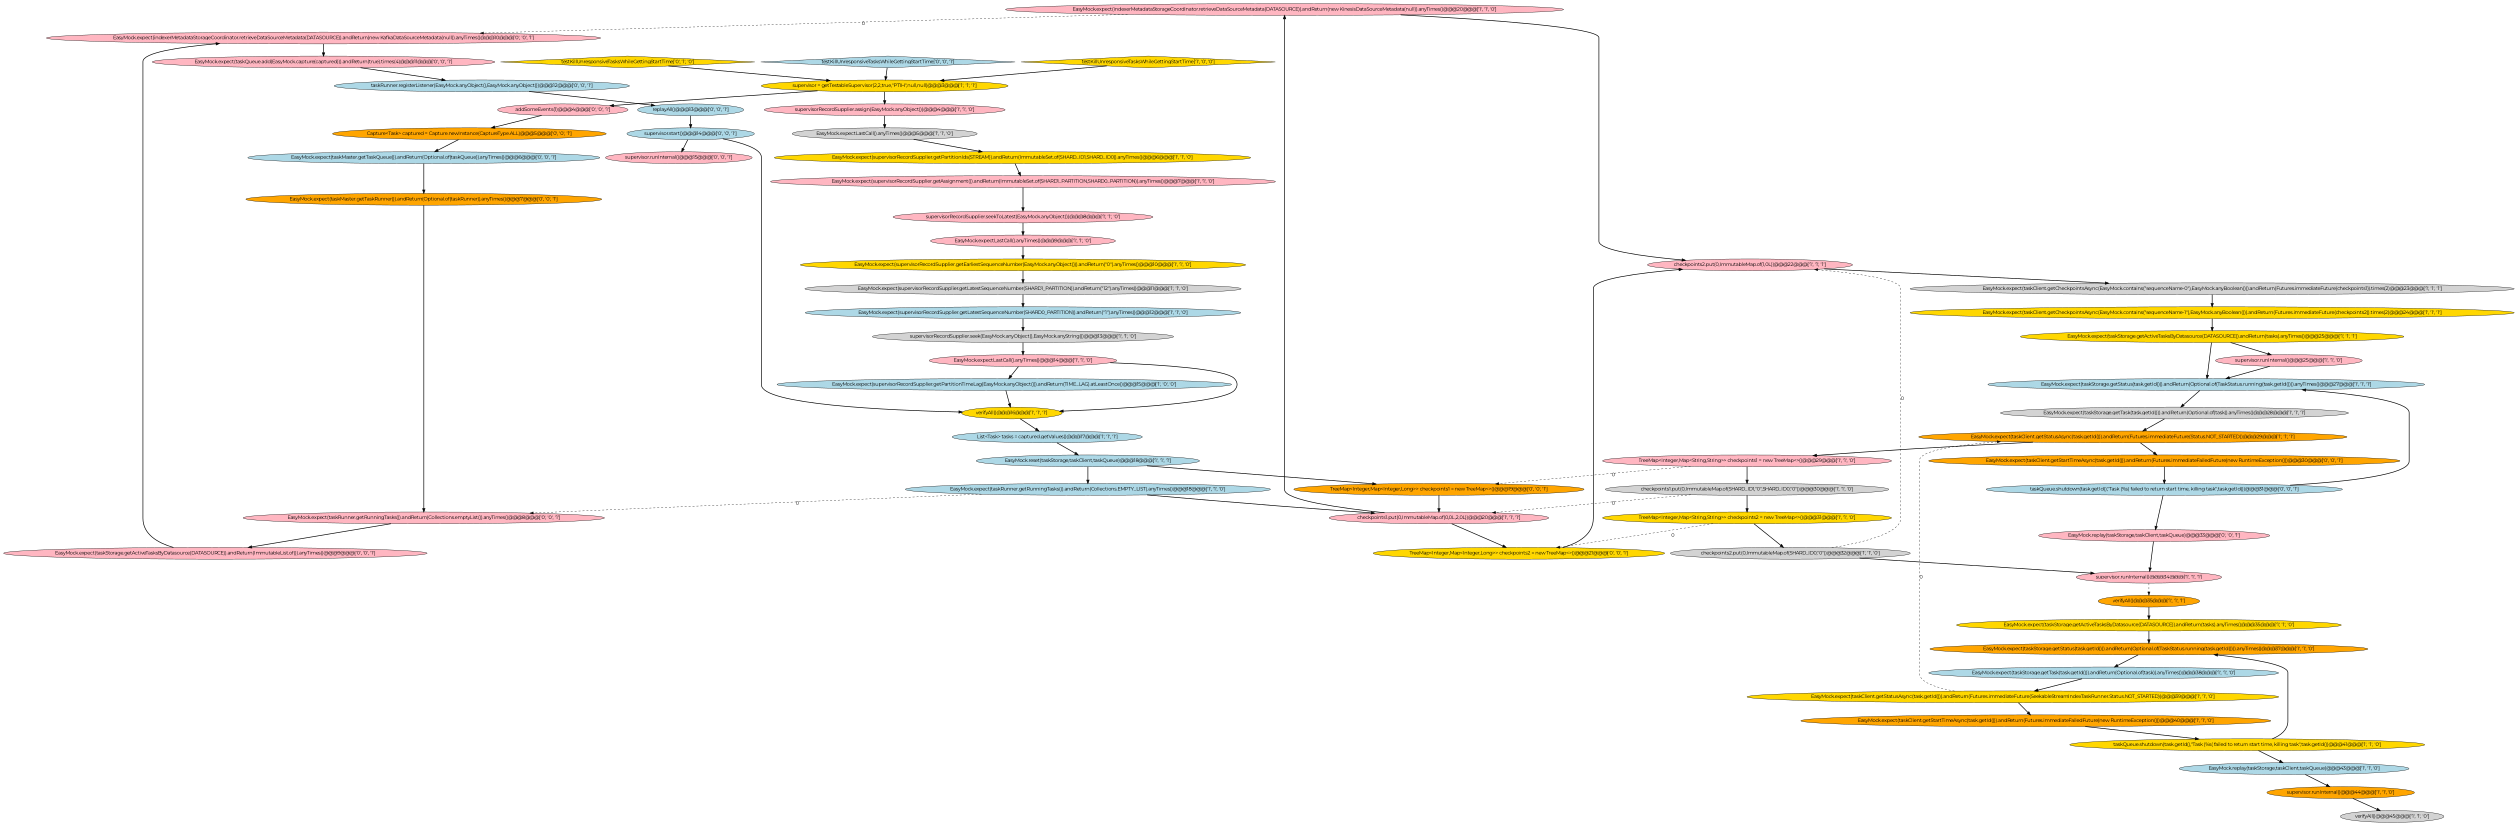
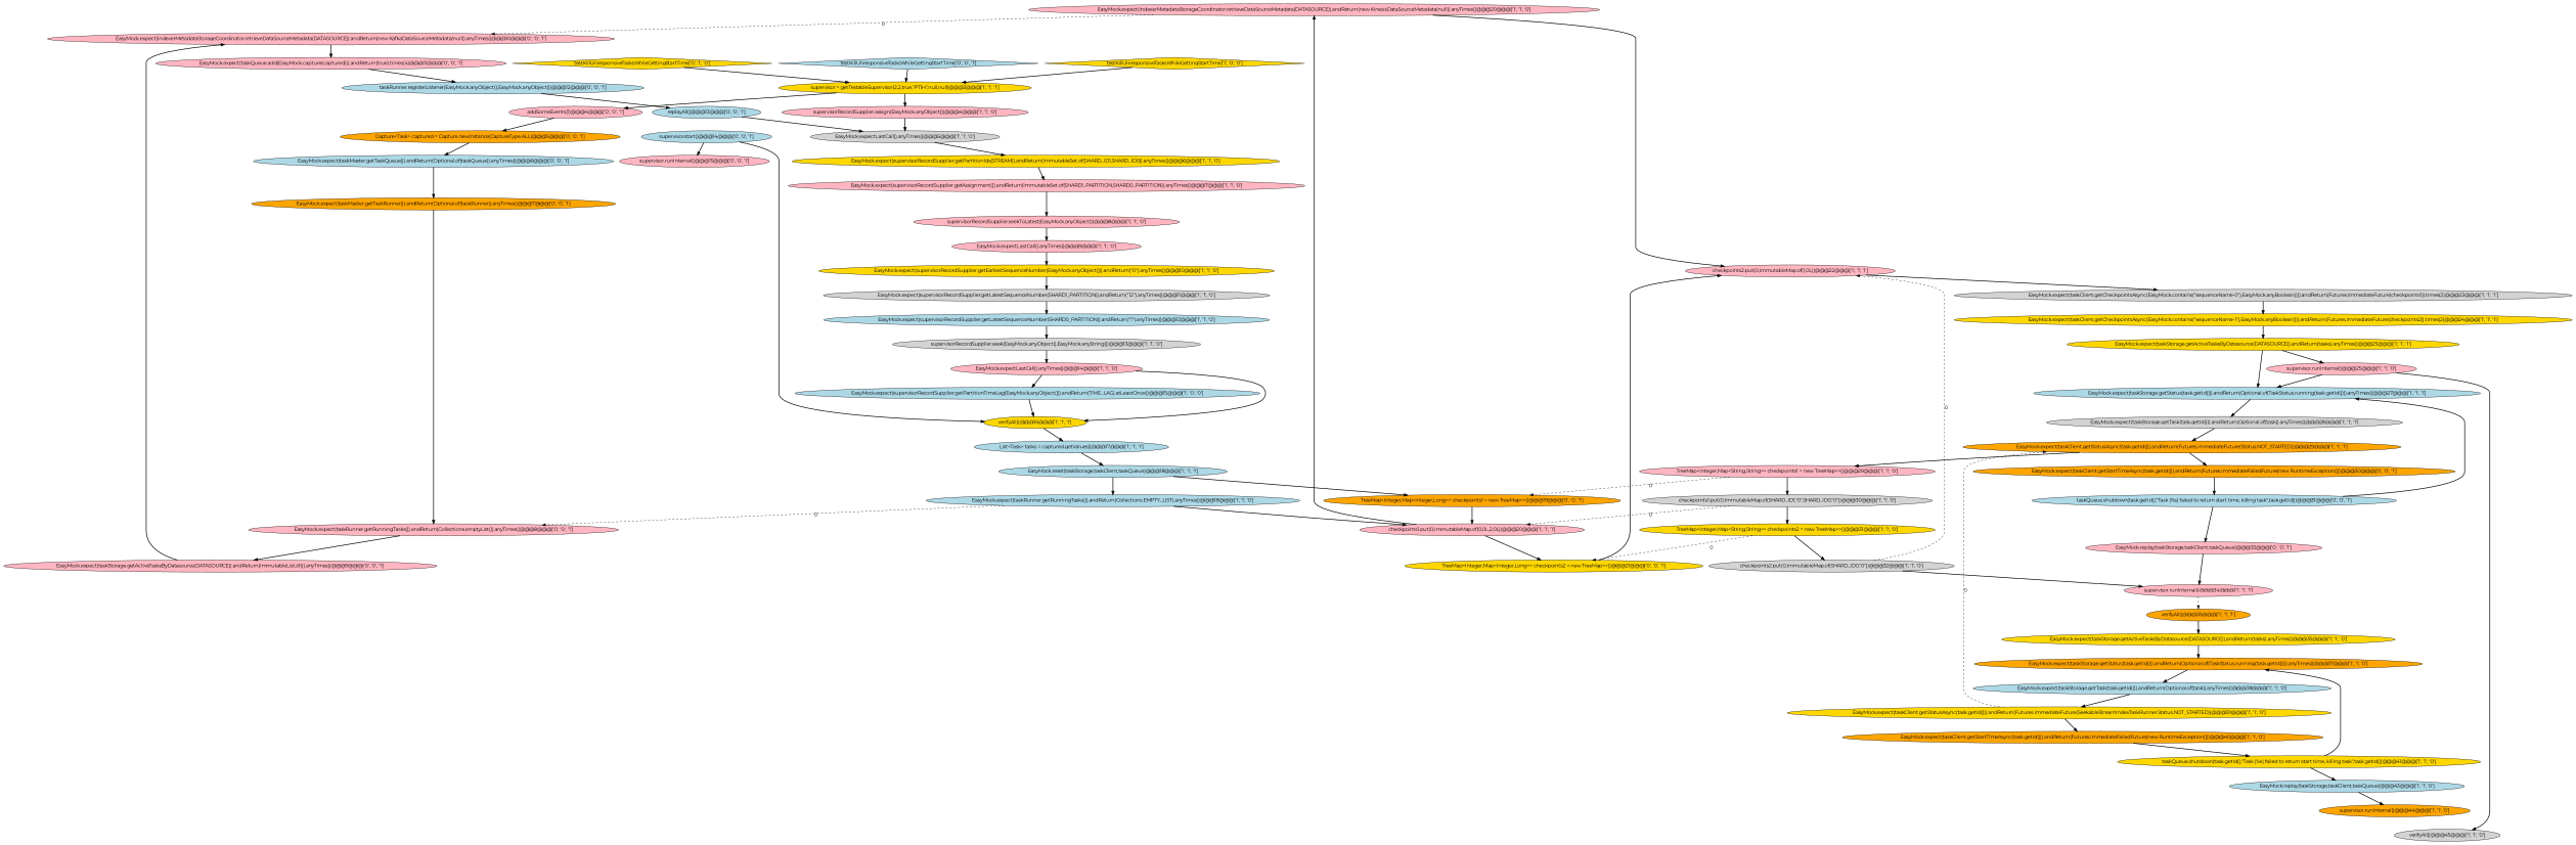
  digraph {
    fontname=Montserrat
    node [fillcolor=lightpink fontname=Montserrat shape=ellipse style=filled]
    edge [fontname=Montserrat style=bold]
    n1 [label="EasyMock.expect(indexerMetadataStorageCoordinator.retrieveDataSourceMetadata(DATASOURCE)).andReturn(new KinesisDataSourceMetadata(null)).anyTimes()@@@20@@@['1', '1', '0']"]
    n2 [label="checkpoints2.put(0,ImmutableMap.of(1,0L))@@@22@@@['1', '1', '1']"]
    n3 [label="EasyMock.expect(indexerMetadataStorageCoordinator.retrieveDataSourceMetadata(DATASOURCE)).andReturn(new KafkaDataSourceMetadata(null)).anyTimes()@@@10@@@['0', '0', '1']"]
    n4 [fillcolor=lightgrey label="EasyMock.expect(taskClient.getCheckpointsAsync(EasyMock.contains(\"sequenceName-0\"),EasyMock.anyBoolean())).andReturn(Futures.immediateFuture(checkpoints1)).times(2)@@@23@@@['1', '1', '1']"]
    n5 [label="EasyMock.expect(taskQueue.add(EasyMock.capture(captured))).andReturn(true).times(4)@@@11@@@['0', '0', '1']"]
    n6 [fillcolor=lightblue label="taskRunner.registerListener(EasyMock.anyObject(),EasyMock.anyObject())@@@12@@@['0', '0', '1']"]
    n7 [fillcolor=lightblue label="replayAll()@@@13@@@['0', '0', '1']"]
    n8 [fillcolor=lightblue label="supervisor.start()@@@14@@@['0', '0', '1']"]
    n9 [fillcolor=lightgrey label="EasyMock.expectLastCall().anyTimes()@@@5@@@['1', '1', '0']"]
    n10 [fillcolor=gold label="EasyMock.expect(supervisorRecordSupplier.getPartitionIds(STREAM)).andReturn(ImmutableSet.of(SHARD_ID1,SHARD_ID0)).anyTimes()@@@6@@@['1', '1', '0']"]
    n11 [label="EasyMock.expect(supervisorRecordSupplier.getAssignment()).andReturn(ImmutableSet.of(SHARD1_PARTITION,SHARD0_PARTITION)).anyTimes()@@@7@@@['1', '1', '0']"]
    n12 [fillcolor=gold label="EasyMock.expect(taskClient.getCheckpointsAsync(EasyMock.contains(\"sequenceName-1\"),EasyMock.anyBoolean())).andReturn(Futures.immediateFuture(checkpoints2)).times(2)@@@24@@@['1', '1', '1']"]
    n13 [fillcolor=lightblue label="EasyMock.reset(taskStorage,taskClient,taskQueue)@@@18@@@['1', '1', '1']"]
    n14 [fillcolor=orange label="TreeMap<Integer,Map<Integer,Long>> checkpoints1 = new TreeMap<>()@@@19@@@['0', '0', '1']"]
    n15 [fillcolor=lightblue label="EasyMock.expect(taskRunner.getRunningTasks()).andReturn(Collections.EMPTY_LIST).anyTimes()@@@18@@@['1', '1', '0']"]
    n16 [label="checkpoints1.put(0,ImmutableMap.of(0,0L,2,0L))@@@20@@@['1', '1', '1']"]
    n17 [label="EasyMock.expect(taskRunner.getRunningTasks()).andReturn(Collections.emptyList()).anyTimes()@@@8@@@['0', '0', '1']"]
    n18 [fillcolor=gold label="EasyMock.expect(taskStorage.getActiveTasksByDatasource(DATASOURCE)).andReturn(tasks).anyTimes()@@@25@@@['1', '1', '1']"]
    n19 [fillcolor=lightblue label="EasyMock.expect(taskStorage.getStatus(task.getId())).andReturn(Optional.of(TaskStatus.running(task.getId()))).anyTimes()@@@27@@@['1', '1', '1']"]
    n20 [label="supervisor.runInternal()@@@25@@@['1', '1', '0']"]
    n21 [fillcolor=lightgrey label="EasyMock.expect(taskStorage.getTask(task.getId())).andReturn(Optional.of(task)).anyTimes()@@@28@@@['1', '1', '1']"]
    n22 [fillcolor=gold label="TreeMap<Integer,Map<Integer,Long>> checkpoints2 = new TreeMap<>()@@@21@@@['0', '0', '1']"]
    n23 [label="EasyMock.replay(taskStorage,taskClient,taskQueue)@@@33@@@['0', '0', '1']"]
    n24 [label="supervisor.runInternal()@@@34@@@['1', '1', '1']"]
    n25 [fillcolor=orange label="verifyAll()@@@35@@@['1', '1', '1']"]
    n26 [label="supervisorRecordSupplier.seekToLatest(EasyMock.anyObject())@@@8@@@['1', '1', '0']"]
    n27 [label="EasyMock.expectLastCall().anyTimes()@@@9@@@['1', '1', '0']"]
    n28 [fillcolor=gold label="EasyMock.expect(supervisorRecordSupplier.getEarliestSequenceNumber(EasyMock.anyObject())).andReturn(\"0\").anyTimes()@@@10@@@['1', '1', '0']"]
    n29 [label="EasyMock.expect(taskStorage.getActiveTasksByDatasource(DATASOURCE)).andReturn(ImmutableList.of()).anyTimes()@@@9@@@['0', '0', '1']"]
    n30 [fillcolor=orange label="supervisor.runInternal()@@@44@@@['1', '1', '0']"]
    n31 [fillcolor=lightgrey label="verifyAll()@@@45@@@['1', '1', '0']"]
    n32 [fillcolor=orange label="Capture<Task> captured = Capture.newInstance(CaptureType.ALL)@@@5@@@['0', '0', '1']"]
    n33 [fillcolor=lightblue label="EasyMock.expect(taskMaster.getTaskQueue()).andReturn(Optional.of(taskQueue)).anyTimes()@@@6@@@['0', '0', '1']"]
    n34 [fillcolor=orange label="EasyMock.expect(taskMaster.getTaskRunner()).andReturn(Optional.of(taskRunner)).anyTimes()@@@7@@@['0', '0', '1']"]
    n35 [label="supervisorRecordSupplier.assign(EasyMock.anyObject())@@@4@@@['1', '1', '0']"]
    n36 [fillcolor=orange label="EasyMock.expect(taskStorage.getStatus(task.getId())).andReturn(Optional.of(TaskStatus.running(task.getId()))).anyTimes()@@@37@@@['1', '1', '0']"]
    n37 [fillcolor=lightblue label="EasyMock.expect(taskStorage.getTask(task.getId())).andReturn(Optional.of(task)).anyTimes()@@@38@@@['1', '1', '0']"]
    n38 [fillcolor=gold label="EasyMock.expect(taskClient.getStatusAsync(task.getId())).andReturn(Futures.immediateFuture(SeekableStreamIndexTaskRunner.Status.NOT_STARTED))@@@39@@@['1', '1', '0']"]
    n39 [label="supervisor.runInternal()@@@15@@@['0', '0', '1']"]
    n40 [fillcolor=gold label="verifyAll()@@@16@@@['1', '1', '1']"]
    n41 [fillcolor=gold label="EasyMock.expect(taskStorage.getActiveTasksByDatasource(DATASOURCE)).andReturn(tasks).anyTimes()@@@35@@@['1', '1', '0']"]
    n42 [fillcolor=lightblue label="List<Task> tasks = captured.getValues()@@@17@@@['1', '1', '1']"]
    n43 [fillcolor=orange label="EasyMock.expect(taskClient.getStatusAsync(task.getId())).andReturn(Futures.immediateFuture(Status.NOT_STARTED))@@@29@@@['1', '1', '1']"]
    n44 [fillcolor=orange label="EasyMock.expect(taskClient.getStartTimeAsync(task.getId())).andReturn(Futures.immediateFailedFuture(new RuntimeException()))@@@40@@@['1', '1', '0']"]
    n45 [fillcolor=gold label="taskQueue.shutdown(task.getId(),\"Task (%s( failed to return start time, killing task\",task.getId())@@@41@@@['1', '1', '0']"]
    n46 [fillcolor=lightblue label="EasyMock.replay(taskStorage,taskClient,taskQueue)@@@43@@@['1', '1', '0']"]
    n47 [fillcolor=lightblue label="EasyMock.expect(supervisorRecordSupplier.getPartitionTimeLag(EasyMock.anyObject())).andReturn(TIME_LAG).atLeastOnce()@@@15@@@['1', '0', '0']"]
    n48 [fillcolor=lightblue label="taskQueue.shutdown(task.getId(),\"Task (%s( failed to return start time, killing task\",task.getId())@@@31@@@['0', '0', '1']"]
    n49 [fillcolor=gold label="supervisor = getTestableSupervisor(2,2,true,\"PT1H\",null,null)@@@3@@@['1', '1', '1']"]
    n50 [label="addSomeEvents(1)@@@4@@@['0', '0', '1']"]
    n51 [fillcolor=lightgrey label="supervisorRecordSupplier.seek(EasyMock.anyObject(),EasyMock.anyString())@@@13@@@['1', '1', '0']"]
    n52 [label="EasyMock.expectLastCall().anyTimes()@@@14@@@['1', '1', '0']"]
    n53 [fillcolor=lightblue label="EasyMock.expect(supervisorRecordSupplier.getLatestSequenceNumber(SHARD0_PARTITION)).andReturn(\"1\").anyTimes()@@@12@@@['1', '1', '0']"]
    n54 [fillcolor=lightgrey label="checkpoints1.put(0,ImmutableMap.of(SHARD_ID1,\"0\",SHARD_ID0,\"0\"))@@@30@@@['1', '1', '0']"]
    n55 [fillcolor=gold label="TreeMap<Integer,Map<String,String>> checkpoints2 = new TreeMap<>()@@@31@@@['1', '1', '0']"]
    n56 [fillcolor=lightgrey label="checkpoints2.put(0,ImmutableMap.of(SHARD_ID0,\"0\"))@@@32@@@['1', '1', '0']"]
    n57 [fillcolor=lightgrey label="EasyMock.expect(supervisorRecordSupplier.getLatestSequenceNumber(SHARD1_PARTITION)).andReturn(\"12\").anyTimes()@@@11@@@['1', '1', '0']"]
    n58 [fillcolor=lightblue label="testKillUnresponsiveTasksWhileGettingStartTime['0', '0', '1']" shape=diamond]
    n59 [fillcolor=orange label="EasyMock.expect(taskClient.getStartTimeAsync(task.getId())).andReturn(Futures.immediateFailedFuture(new RuntimeException()))@@@30@@@['0', '0', '1']"]
    n60 [label="TreeMap<Integer,Map<String,String>> checkpoints1 = new TreeMap<>()@@@29@@@['1', '1', '0']"]
    n61 [fillcolor=gold label="testKillUnresponsiveTasksWhileGettingStartTime['1', '0', '0']" shape=diamond]
    n62 [fillcolor=gold label="testKillUnresponsiveTasksWhileGettingStartTime['0', '1', '0']" shape=diamond]
    n1 -> n2
    n1 -> n3 [label=0 style=dashed]
    n2 -> n4
    n3 -> n5
    n4 -> n12
    n5 -> n6
    n6 -> n7
-   n7 -> n8
+   n7 -> n9
    n8 -> n39
    n8 -> n40
    n9 -> n10
    n10 -> n11
    n11 -> n26
    n12 -> n18
    n13 -> n14
    n13 -> n15
    n14 -> n16
    n15 -> n16
    n15 -> n17 [label=0 style=dashed]
    n16 -> n1
    n16 -> n22
    n17 -> n29
    n18 -> n19
    n18 -> n20
    n19 -> n21
    n20 -> n19
    n21 -> n43
    n22 -> n2
    n23 -> n24
    n24 -> n25 [style=dashed]
    n25 -> n41
    n26 -> n27
    n27 -> n28
    n28 -> n57
    n29 -> n3
-   n30 -> n31
+   n20 -> n31
    n32 -> n33
    n33 -> n34
    n34 -> n17
    n35 -> n9
    n36 -> n37
    n37 -> n38
    n38 -> n43 [label=0 style=dashed]
    n38 -> n44
    n40 -> n42
    n41 -> n36
    n42 -> n13
    n43 -> n59
    n43 -> n60
    n44 -> n45
    n45 -> n36
    n45 -> n46
    n46 -> n30
    n47 -> n40
    n48 -> n19
    n48 -> n23
    n49 -> n35
    n49 -> n50
    n50 -> n32
    n51 -> n52
    n52 -> n40
    n52 -> n47
    n53 -> n51
    n54 -> n16 [label=0 style=dashed]
    n54 -> n55
    n55 -> n22 [label=0 style=dashed]
    n55 -> n56
    n56 -> n2 [label=0 style=dashed]
    n56 -> n24
    n57 -> n53
    n58 -> n49
    n59 -> n48
    n60 -> n14 [label=0 style=dashed]
    n60 -> n54
    n61 -> n49
    n62 -> n49
  }
